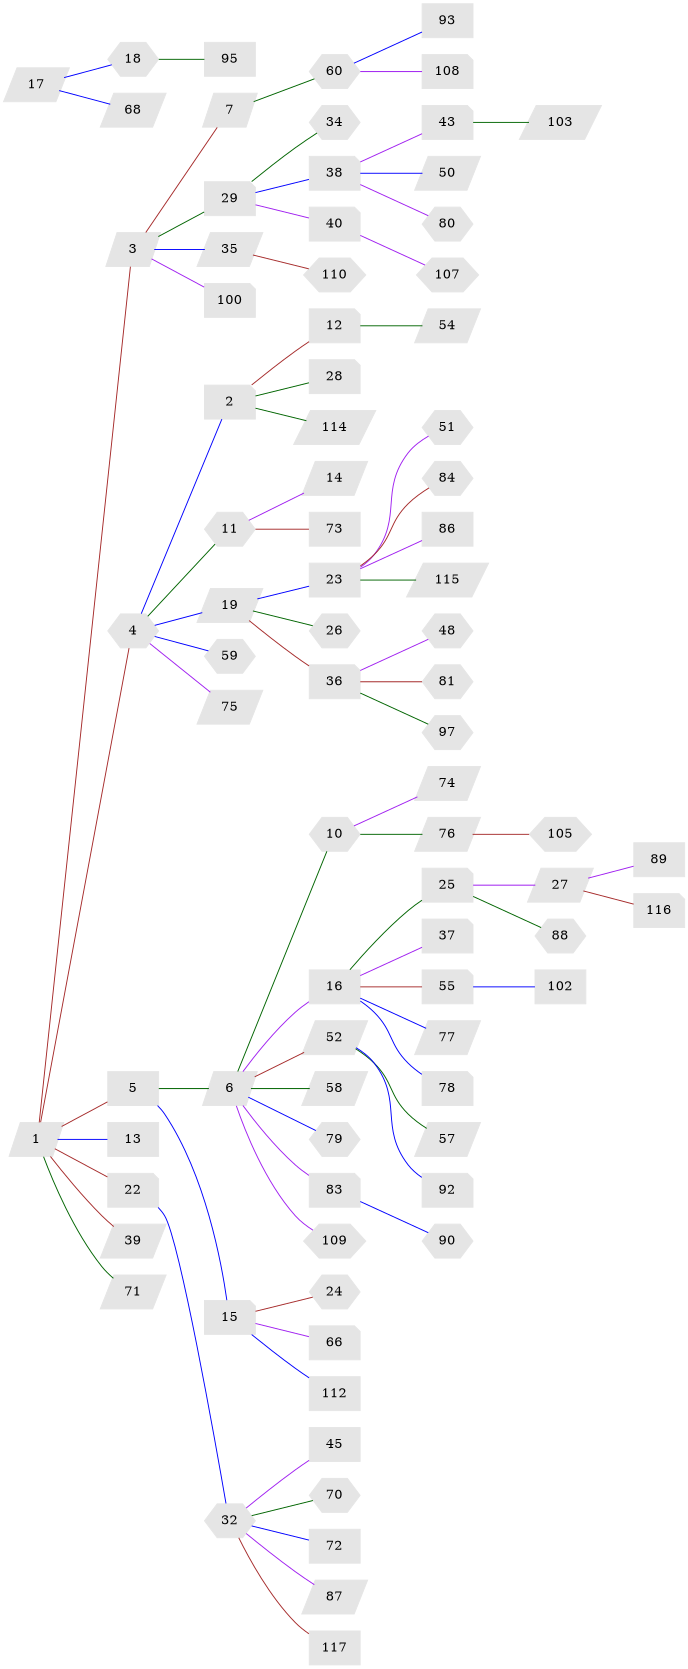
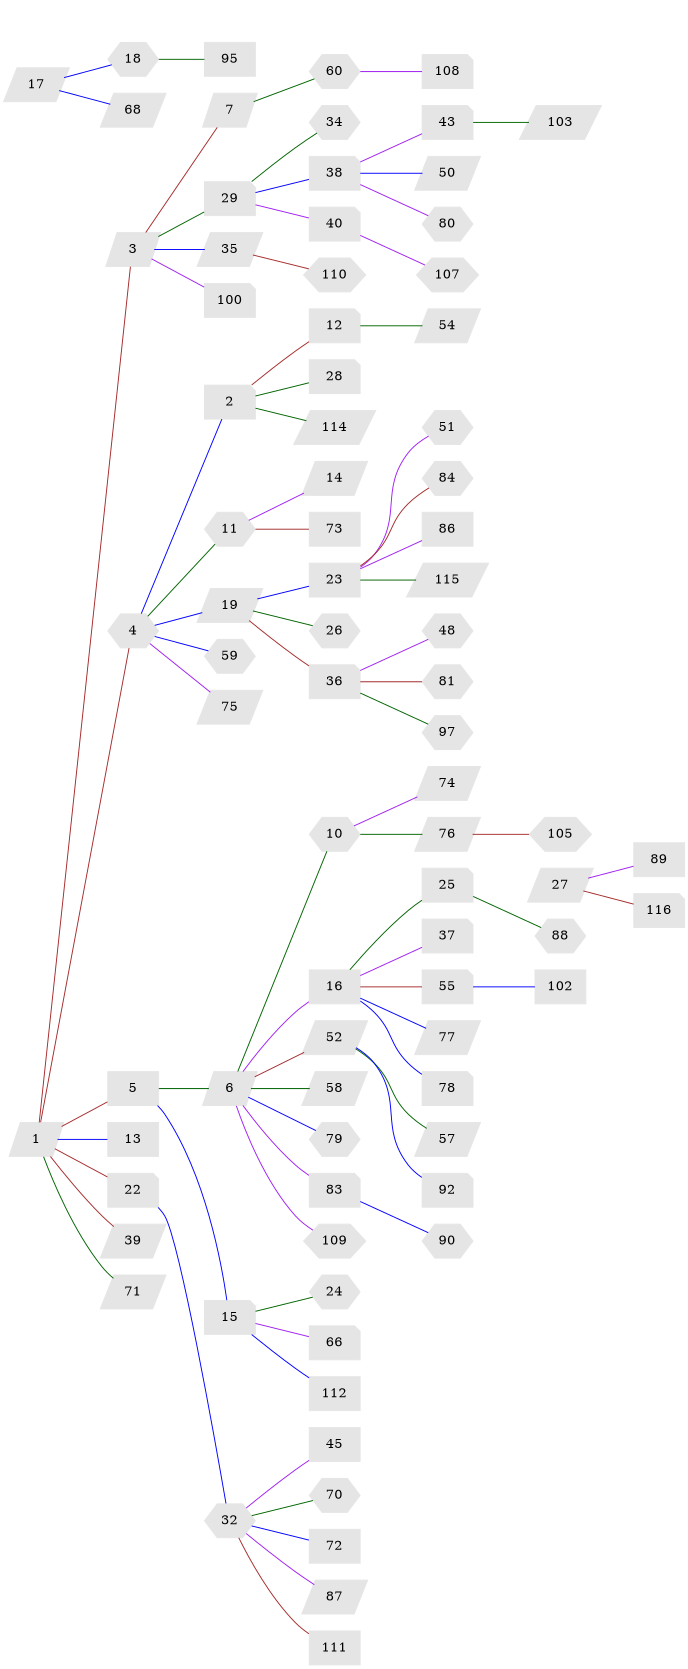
  graph {
    rankdir=LR
    node [color=gray90 shape=parallelogram style=filled]
    edge [color=blue]
    1 [super="+2"]
    3 [super="+91"]
    4 [shape=hexagon super="+33"]
    5 [shape=box super="+9"]
    13 [shape=box]
    22 [shape=note]
    39 [super="+119"]
    71
    7
    29 [shape=note super="+30"]
    35 [super="+101"]
    100 [shape=note]
    n13 [label=2 shape=note super="+106"]
    11 [shape=hexagon super="+94"]
    19
    59 [shape=hexagon super="+111"]
    75
    6 [super="+21"]
    15 [shape=note super="+49"]
    32 [shape=hexagon super="+53"]
    60 [shape=hexagon super="+62"]
    34 [shape=hexagon super="+64"]
    38 [shape=note super="+98"]
    40 [shape=note]
    110 [shape=hexagon]
    12 [shape=note super="+31"]
    28 [shape=note super="+41"]
    114
    14
    73 [shape=box]
    23 [shape=box super="+61"]
    26 [shape=hexagon]
    36 [shape=note super="+63"]
    10 [shape=hexagon super="+42"]
    16 [shape=box super="+20"]
    52 [super="+85"]
    58
    79 [shape=hexagon]
    83 [shape=note super="+99"]
    109 [shape=hexagon]
    24 [shape=hexagon super="+44"]
    66 [shape=note]
    112 [shape=box]
    74
    76 [super="+96"]
    25 [shape=note super="+65"]
    37 [shape=note super="+69"]
    55 [shape=note super="+56"]
    77
    78 [shape=note]
    57
    92 [shape=note]
    90 [shape=hexagon]
-   93 [shape=box]
    108 [shape=note]
    54
    18 [shape=hexagon super="+67"]
    17
    68 [super="+104"]
    105 [shape=hexagon]
    27 [super="+46"]
    88 [shape=hexagon]
    102 [shape=box super="+118"]
    95 [shape=box]
    51 [shape=hexagon]
    84 [shape=hexagon]
    86 [shape=box]
    115
    48 [shape=hexagon super="+113"]
    81 [shape=hexagon]
    97 [shape=hexagon]
    45 [shape=box super="+47"]
    70 [shape=hexagon]
    72 [shape=box]
    87
-   117 [shape=box]
+   117 [shape=box label=111]
    89 [shape=box]
    116 [shape=note]
    43 [shape=note]
    50
    80 [shape=hexagon super="+82"]
    107 [shape=hexagon]
    103
    1 -- 3 [color=brown]
    1 -- 4 [color=brown]
    1 -- 5 [color=brown]
    1 -- 13
    1 -- 22 [color=brown]
    1 -- 39 [color=brown]
    1 -- 71 [color=darkgreen]
    3 -- 7 [color=brown]
    3 -- 29 [color=darkgreen]
    3 -- 35
    3 -- 100 [color=purple]
    4 -- n13
    4 -- 11 [color=darkgreen]
    4 -- 19
    4 -- 59
    4 -- 75 [color=purple]
    5 -- 6 [color=darkgreen]
    5 -- 15
    22 -- 32
    7 -- 60 [color=darkgreen]
    29 -- 34 [color=darkgreen]
    29 -- 38
    29 -- 40 [color=purple]
    35 -- 110 [color=brown]
    n13 -- 12 [color=brown]
    n13 -- 28 [color=darkgreen]
    n13 -- 114 [color=darkgreen]
    11 -- 14 [color=purple]
    11 -- 73 [color=brown]
    19 -- 23
    19 -- 26 [color=darkgreen]
    19 -- 36 [color=brown]
    6 -- 10 [color=darkgreen]
    6 -- 16 [color=purple]
    6 -- 52 [color=brown]
    6 -- 58 [color=darkgreen]
    6 -- 79
    6 -- 83 [color=purple]
    6 -- 109 [color=purple]
-   15 -- 24 [color=brown]
+   15 -- 24 [color=darkgreen]
    15 -- 66 [color=purple]
    15 -- 112
    32 -- 45 [color=purple]
    32 -- 70 [color=darkgreen]
    32 -- 72
    32 -- 87 [color=purple]
    32 -- 117 [color=brown]
-   60 -- 93
    60 -- 108 [color=purple]
    38 -- 43 [color=purple]
    38 -- 50
    38 -- 80 [color=purple]
    40 -- 107 [color=purple]
    12 -- 54 [color=darkgreen]
    23 -- 51 [color=purple]
    23 -- 84 [color=brown]
    23 -- 86 [color=purple]
    23 -- 115 [color=darkgreen]
    36 -- 48 [color=purple]
    36 -- 81 [color=brown]
    36 -- 97 [color=darkgreen]
    10 -- 74 [color=purple]
    10 -- 76 [color=darkgreen]
    16 -- 25 [color=darkgreen]
    16 -- 37 [color=purple]
    16 -- 55 [color=brown]
    16 -- 77
    16 -- 78
    52 -- 57 [color=darkgreen]
    52 -- 92
    83 -- 90
    76 -- 105 [color=brown]
-   25 -- 27 [color=purple]
    25 -- 88 [color=darkgreen]
    55 -- 102
    18 -- 95 [color=darkgreen]
    17 -- 18
    17 -- 68
    27 -- 89 [color=purple]
    27 -- 116 [color=brown]
    43 -- 103 [color=darkgreen]
  }
